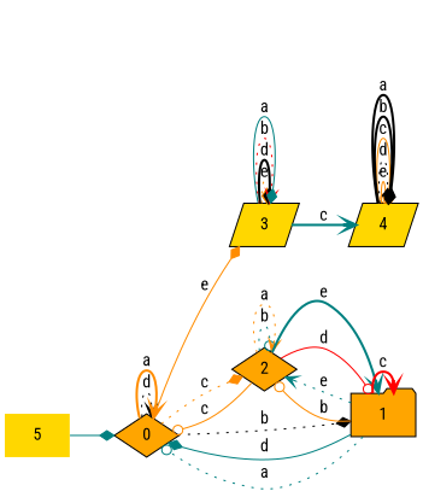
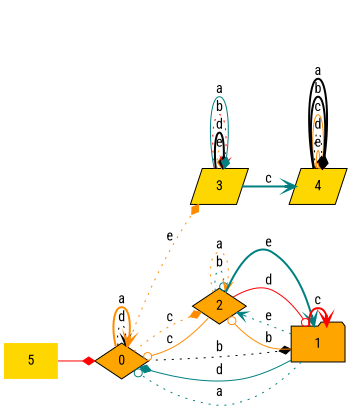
  digraph {
    fontname="Roboto Condensed"
    rankdir=LR
    node [fillcolor=orange fontname="Roboto Condensed" shape=diamond style=filled]
    edge [arrowhead=diamond color=darkorange fontname="Roboto Condensed" style=dotted]
    n1 [label=0]
    n2 [fillcolor=gold label=3 shape=parallelogram]
    n3 [label=2]
    n4 [label=1 shape=folder]
    n5 [fillcolor=gold label=4 shape=parallelogram]
    5 [fillcolor=gold shape=plaintext]
    n1 -> n1 [arrowhead=vee color=black label=d]
    n1 -> n1 [arrowhead=vee label=a style=bold]
-   n1 -> n2 [label=e style=solid]
+   n1 -> n2 [label=e]
    n1 -> n3 [label=c]
    n1 -> n4 [color=black label=b]
    n2 -> n2 [label=e]
    n2 -> n2 [color=black label=d style=bold]
    n2 -> n2 [arrowhead=vee color=red label=b]
    n2 -> n2 [color=teal label=a style=solid]
    n2 -> n5 [arrowhead=vee color=teal label=c style=bold]
    n3 -> n1 [arrowhead=odot label=c style=solid]
    n3 -> n3 [arrowhead=odot color=teal label=b]
    n3 -> n3 [arrowhead=vee label=a]
    n3 -> n4 [arrowhead=vee color=teal label=e style=bold]
    n3 -> n4 [arrowhead=odot color=red label=d style=solid]
    n4 -> n1 [color=teal label=d style=solid]
    n4 -> n1 [arrowhead=odot color=teal label=a]
    n4 -> n3 [arrowhead=vee color=teal label=e]
    n4 -> n3 [arrowhead=odot label=b style=solid]
    n4 -> n4 [arrowhead=vee color=red label=c style=bold]
    n5 -> n5 [arrowhead=odot label=e style=solid]
    n5 -> n5 [color=black label=d]
    n5 -> n5 [arrowhead=odot label=c style=solid]
    n5 -> n5 [color=black label=b style=bold]
    n5 -> n5 [color=black label=a style=bold]
-   5 -> n1 [color=teal style=solid]
+   5 -> n1 [color=red style=solid]
  }
